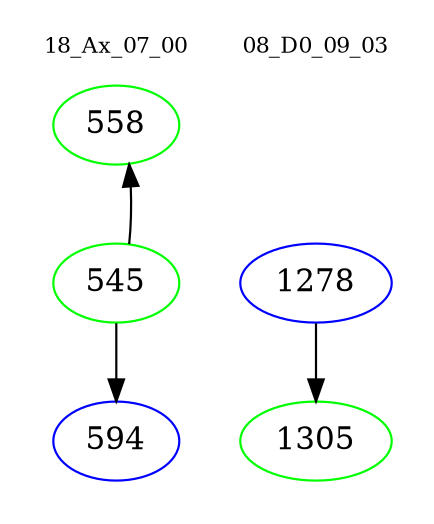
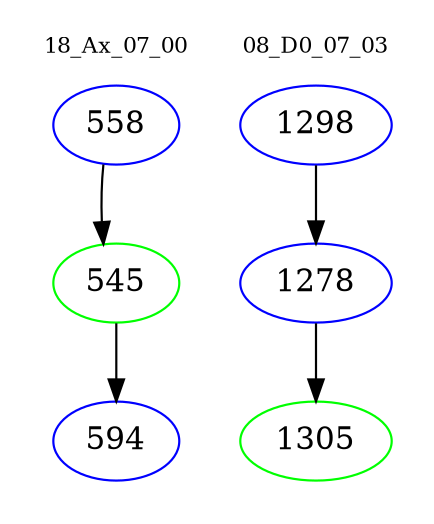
  digraph {
    node [color=blue]
    edge [color=black]
-   n1 [color=green label=558]
+   n1 [label=558]
    n2 [color=green label=545]
    n3 [label=594]
+   n4 [label=1298]
    n5 [label=1278]
    n6 [color=green label=1305]
    subgraph cluster_1 {
      color=white
      fontsize=10
      label="18_Ax_07_00"
      n1
      n2
      n3
    }
    subgraph cluster_2 {
      color=white
      fontsize=10
-     label="08_D0_09_03"
+     label="08_D0_07_03"
+     n4
      n5
      n6
    }
-   n2 -> n1
+   n1 -> n2
    n2 -> n3
+   n4 -> n5
    n5 -> n6
  }
